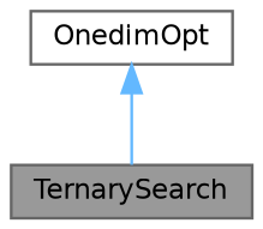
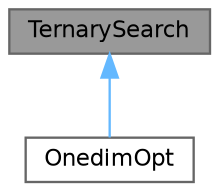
  digraph {
    node [color=gray40 fontname=Helvetica fontsize=10 shape=box style=filled]
    n1 [fillcolor=grey60 fontcolor=black height=0.2 label=TernarySearch width=0.4]
    n2 [fillcolor=white height=0.2 label=OnedimOpt width=0.4]
-   n2 -> n1 [color=steelblue1 dir=back fontname=Helvetica fontsize=10 labelfontname=Helvetica labelfontsize=10 style=solid]
+   n1 -> n2 [color=steelblue1 dir=back fontname=Helvetica fontsize=10 labelfontname=Helvetica labelfontsize=10 style=solid]
  }
